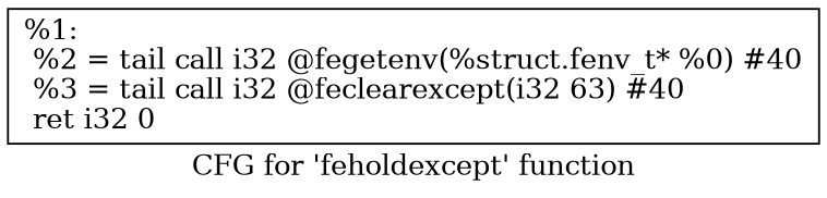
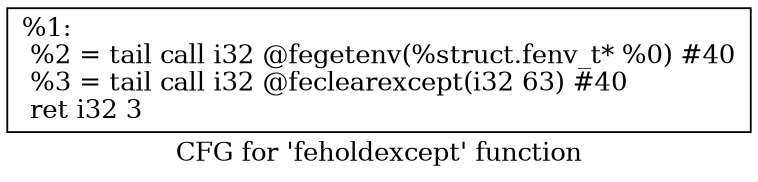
  digraph {
    label="CFG for 'feholdexcept' function"
-   n1 [label="{%1:\l  %2 = tail call i32 @fegetenv(%struct.fenv_t* %0) #40\l  %3 = tail call i32 @feclearexcept(i32 63) #40\l  ret i32 0\l}" shape=record color=black]
+   n1 [label="{%1:\l  %2 = tail call i32 @fegetenv(%struct.fenv_t* %0) #40\l  %3 = tail call i32 @feclearexcept(i32 63) #40\l  ret i32 3\l}" shape=record color=black]
  }
